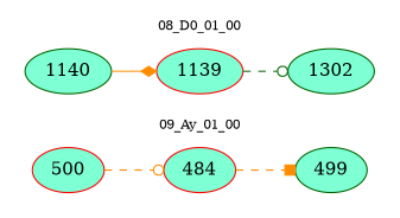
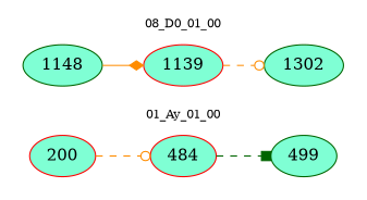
  digraph {
    rankdir=LR
    node [color=red fillcolor=aquamarine style=filled]
    edge [arrowhead=odot color=darkorange style=dashed]
-   n1 [label=500]
+   n1 [label=200]
    n2 [label=484]
    n3 [color=darkgreen label=499]
-   n4 [color=darkgreen label=1140]
+   n4 [color=darkgreen label=1148]
    n5 [label=1139]
    n6 [color=darkgreen label=1302]
    subgraph cluster_1 {
      color=white
      fontsize=10
-     label="09_Ay_01_00"
+     label="01_Ay_01_00"
      n1
      n2
      n3
    }
    subgraph cluster_2 {
      color=white
      fontsize=10
      label="08_D0_01_00"
      n4
      n5
      n6
    }
    n1 -> n2
-   n2 -> n3 [arrowhead=box]
+   n2 -> n3 [arrowhead=box color=darkgreen]
    n4 -> n5 [arrowhead=diamond style=solid]
-   n5 -> n6 [color=darkgreen]
+   n5 -> n6
  }
